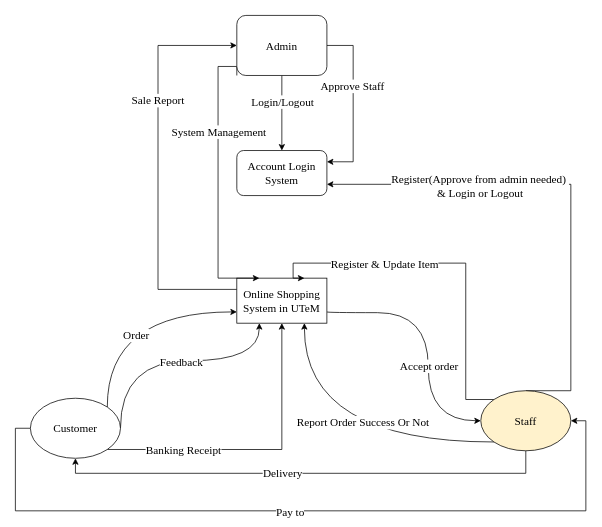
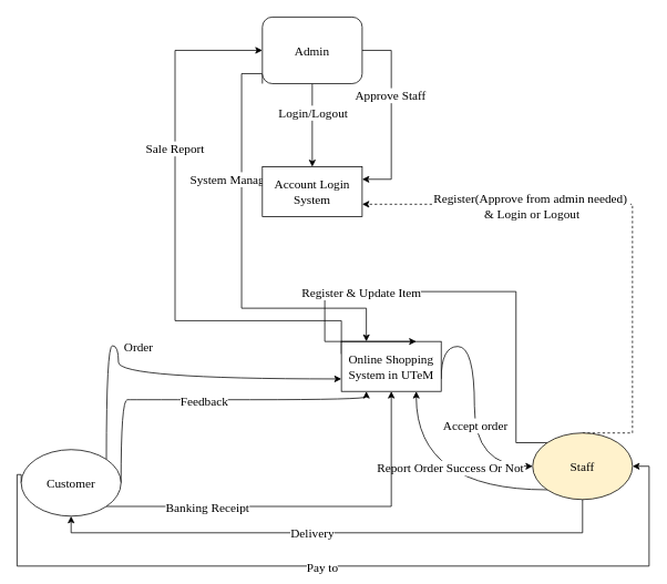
  <mxCell id="0" />
  <mxCell id="1" parent="0" />
  <mxCell id="2" parent="1" target="14" source="5" edge="1" style="edgeStyle=orthogonalEdgeStyle;rounded=0;orthogonalLoop=1;jettySize=auto;html=1;exitX=1;exitY=0.75;exitDx=0;exitDy=0;entryX=0;entryY=0.5;entryDx=0;entryDy=0;curved=1;fontFamily=Times New Roman;fontSize=15;"><mxGeometry as="geometry" relative="1"><Array as="points"><mxPoint y="416" x="570" /><mxPoint y="560" x="570" /></Array></mxGeometry></mxCell>
  <mxCell id="3" value="Accept order&lt;br style=&quot;font-size: 15px;&quot;&gt;" parent="2" style="text;html=1;resizable=0;points=[];align=center;verticalAlign=middle;labelBackgroundColor=#ffffff;fontFamily=Times New Roman;fontSize=15;" connectable="0" vertex="1"><mxGeometry as="geometry" relative="1" y="3" x="0.178"><mxPoint as="offset" x="-3" /></mxGeometry></mxCell>
  <mxCell id="4" value="Sale Report" parent="1" target="21" source="5" edge="1" style="edgeStyle=orthogonalEdgeStyle;rounded=0;orthogonalLoop=1;jettySize=auto;html=1;exitX=0;exitY=0.25;exitDx=0;exitDy=0;entryX=0;entryY=0.5;entryDx=0;entryDy=0;fontFamily=Times New Roman;fontSize=15;"><mxGeometry as="geometry" relative="1" x="0.334"><Array as="points"><mxPoint y="385" x="210" /><mxPoint y="60" x="210" /></Array><mxPoint as="offset" /></mxGeometry></mxCell>
- <mxCell id="5" value="Online Shopping System in UTeM" parent="1" style="rounded=0;whiteSpace=wrap;html=1;fontFamily=Times New Roman;fontSize=15;" vertex="1"><mxGeometry as="geometry" y="370" x="315" height="60" width="120" /></mxCell>
- <mxCell id="6" parent="1" target="31" source="14" edge="1" style="rounded=0;orthogonalLoop=1;jettySize=auto;html=1;exitX=0.5;exitY=0;exitDx=0;exitDy=0;entryX=1;entryY=0.75;entryDx=0;entryDy=0;edgeStyle=orthogonalEdgeStyle;fontFamily=Times New Roman;fontSize=15;"><mxGeometry as="geometry" relative="1"><Array as="points"><mxPoint y="520" x="760" /><mxPoint y="245" x="760" /></Array></mxGeometry></mxCell>
+ <mxCell id="5" value="Online Shopping System in UTeM" parent="1" style="rounded=0;whiteSpace=wrap;html=1;fontFamily=Times New Roman;fontSize=15;" vertex="1"><mxGeometry x="410" y="410" as="geometry" height="60" width="120" /></mxCell>
+ <mxCell id="6" parent="1" target="31" source="14" edge="1" style="rounded=0;orthogonalLoop=1;jettySize=auto;html=1;exitX=0.5;exitY=0;exitDx=0;exitDy=0;entryX=1;entryY=0.75;entryDx=0;entryDy=0;edgeStyle=orthogonalEdgeStyle;fontFamily=Times New Roman;fontSize=15;dashed=1;"><mxGeometry as="geometry" relative="1"><Array as="points"><mxPoint y="520" x="760" /><mxPoint y="245" x="760" /></Array></mxGeometry></mxCell>
  <mxCell id="7" value="Register(Approve from admin needed)&amp;nbsp;&lt;br&gt;&amp;amp; Login or Logout" parent="6" style="text;html=1;resizable=0;points=[];align=center;verticalAlign=middle;labelBackgroundColor=#ffffff;fontFamily=Times New Roman;fontSize=15;" connectable="0" vertex="1"><mxGeometry as="geometry" relative="1" y="-3" x="-0.114"><mxPoint as="offset" y="-41.5" x="-124.5" /></mxGeometry></mxCell>
  <mxCell id="8" parent="1" target="5" source="14" edge="1" style="edgeStyle=orthogonalEdgeStyle;rounded=0;orthogonalLoop=1;jettySize=auto;html=1;exitX=0;exitY=0;exitDx=0;exitDy=0;entryX=0.75;entryY=0;entryDx=0;entryDy=0;fontFamily=Times New Roman;fontSize=15;"><mxGeometry as="geometry" relative="1"><Array as="points"><mxPoint y="532" x="620" /><mxPoint y="350" x="620" /><mxPoint y="350" x="390" /></Array></mxGeometry></mxCell>
  <mxCell id="9" value="Register &amp;amp; Update Item&lt;br style=&quot;font-size: 15px;&quot;&gt;" parent="8" style="text;html=1;resizable=0;points=[];align=center;verticalAlign=middle;labelBackgroundColor=#ffffff;fontFamily=Times New Roman;fontSize=15;" connectable="0" vertex="1"><mxGeometry as="geometry" relative="1" y="9" x="0.145"><mxPoint as="offset" y="-9" x="-51" /></mxGeometry></mxCell>
  <mxCell id="10" parent="1" target="5" source="14" edge="1" style="edgeStyle=orthogonalEdgeStyle;curved=1;rounded=0;orthogonalLoop=1;jettySize=auto;html=1;exitX=0;exitY=1;exitDx=0;exitDy=0;entryX=0.75;entryY=1;entryDx=0;entryDy=0;fontFamily=Times New Roman;fontSize=15;"><mxGeometry as="geometry" relative="1" /></mxCell>
  <mxCell id="11" value="Report Order Success Or Not&lt;br style=&quot;font-size: 15px;&quot;&gt;" parent="10" style="text;html=1;resizable=0;points=[];align=center;verticalAlign=middle;labelBackgroundColor=#ffffff;fontFamily=Times New Roman;fontSize=15;" connectable="0" vertex="1"><mxGeometry as="geometry" relative="1" y="-27" x="-0.15"><mxPoint as="offset" /></mxGeometry></mxCell>
  <mxCell id="12" parent="1" target="30" source="14" edge="1" style="edgeStyle=orthogonalEdgeStyle;rounded=0;orthogonalLoop=1;jettySize=auto;html=1;exitX=0.5;exitY=1;exitDx=0;exitDy=0;entryX=0.5;entryY=1;entryDx=0;entryDy=0;fontFamily=Times New Roman;fontSize=15;"><mxGeometry as="geometry" relative="1" /></mxCell>
  <mxCell id="13" value="Delivery&lt;br style=&quot;font-size: 15px;&quot;&gt;" parent="12" style="text;html=1;resizable=0;points=[];align=center;verticalAlign=middle;labelBackgroundColor=#ffffff;fontFamily=Times New Roman;fontSize=15;" connectable="0" vertex="1"><mxGeometry as="geometry" relative="1" y="4" x="-0.083"><mxPoint as="offset" y="-5" x="-57" /></mxGeometry></mxCell>
  <mxCell id="14" value="Staff&lt;br style=&quot;font-size: 15px;&quot;&gt;" parent="1" style="ellipse;whiteSpace=wrap;html=1;fontFamily=Times New Roman;fontSize=15;fillColor=#fff2cc;" vertex="1"><mxGeometry as="geometry" y="520" x="640" height="80" width="120" /></mxCell>
  <mxCell id="15" parent="1" target="31" source="21" edge="1" style="edgeStyle=orthogonalEdgeStyle;rounded=0;orthogonalLoop=1;jettySize=auto;html=1;exitX=1;exitY=0.5;exitDx=0;exitDy=0;entryX=1;entryY=0.25;entryDx=0;entryDy=0;fontFamily=Times New Roman;fontSize=15;"><mxGeometry as="geometry" relative="1"><Array as="points"><mxPoint y="60" x="470" /><mxPoint y="215" x="470" /></Array></mxGeometry></mxCell>
  <mxCell id="16" value="Approve Staff&lt;br style=&quot;font-size: 15px;&quot;&gt;" parent="15" style="text;html=1;resizable=0;points=[];align=center;verticalAlign=middle;labelBackgroundColor=#ffffff;fontFamily=Times New Roman;fontSize=15;" connectable="0" vertex="1"><mxGeometry as="geometry" relative="1" y="-2" x="-0.222"><mxPoint as="offset" /></mxGeometry></mxCell>
  <mxCell id="17" parent="1" target="31" source="21" edge="1" style="edgeStyle=orthogonalEdgeStyle;rounded=0;orthogonalLoop=1;jettySize=auto;html=1;exitX=0.5;exitY=1;exitDx=0;exitDy=0;entryX=0.5;entryY=0;entryDx=0;entryDy=0;fontFamily=Times New Roman;fontSize=15;"><mxGeometry as="geometry" relative="1" /></mxCell>
  <mxCell id="18" value="Login/Logout&lt;br style=&quot;font-size: 15px&quot;&gt;" parent="17" style="text;html=1;resizable=0;points=[];align=center;verticalAlign=middle;labelBackgroundColor=#ffffff;fontFamily=Times New Roman;fontSize=15;" connectable="0" vertex="1"><mxGeometry as="geometry" relative="1" y="3" x="-0.314"><mxPoint as="offset" x="-3" /></mxGeometry></mxCell>
  <mxCell id="19" parent="1" target="5" source="21" edge="1" style="edgeStyle=orthogonalEdgeStyle;rounded=0;orthogonalLoop=1;jettySize=auto;html=1;exitX=0;exitY=1;exitDx=0;exitDy=0;entryX=0.25;entryY=0;entryDx=0;entryDy=0;"><mxGeometry as="geometry" relative="1"><Array as="points"><mxPoint y="88" x="290" /><mxPoint y="370" x="290" /></Array></mxGeometry></mxCell>
  <mxCell id="20" value="&lt;font style=&quot;font-size: 15px&quot;&gt;System Management&lt;/font&gt;&lt;br&gt;" parent="19" style="text;html=1;resizable=0;points=[];align=center;verticalAlign=middle;labelBackgroundColor=#ffffff;fontFamily=Times New Roman;" connectable="0" vertex="1"><mxGeometry as="geometry" relative="1" x="-0.401"><mxPoint as="offset" y="11" /></mxGeometry></mxCell>
  <mxCell id="21" value="Admin&lt;br style=&quot;font-size: 15px;&quot;&gt;" parent="1" style="whiteSpace=wrap;html=1;fontFamily=Times New Roman;fontSize=15;rounded=1;" vertex="1"><mxGeometry as="geometry" y="20" x="315" height="80" width="120" /></mxCell>
  <mxCell id="22" parent="1" target="5" source="30" edge="1" style="rounded=0;orthogonalLoop=1;jettySize=auto;html=1;exitX=1;exitY=0;exitDx=0;exitDy=0;entryX=0;entryY=0.75;entryDx=0;entryDy=0;edgeStyle=orthogonalEdgeStyle;curved=1;fontFamily=Times New Roman;fontSize=15;"><mxGeometry as="geometry" relative="1"><Array as="points"><mxPoint y="415" x="142" /></Array></mxGeometry></mxCell>
  <mxCell id="23" value="Order&lt;br style=&quot;font-size: 15px;&quot;&gt;" parent="22" style="text;html=1;resizable=0;points=[];align=center;verticalAlign=middle;labelBackgroundColor=#ffffff;fontFamily=Times New Roman;fontSize=15;" connectable="0" vertex="1"><mxGeometry as="geometry" relative="1" y="2" x="-0.501"><mxPoint as="offset" y="-21" x="40" /></mxGeometry></mxCell>
  <mxCell id="24" parent="1" target="14" source="30" edge="1" style="edgeStyle=orthogonalEdgeStyle;rounded=0;orthogonalLoop=1;jettySize=auto;html=1;exitX=0;exitY=0.5;exitDx=0;exitDy=0;entryX=1;entryY=0.5;entryDx=0;entryDy=0;fontFamily=Times New Roman;fontSize=15;"><mxGeometry as="geometry" relative="1"><Array as="points"><mxPoint y="570" x="20" /><mxPoint y="680" x="20" /><mxPoint y="680" x="780" /><mxPoint y="560" x="780" /></Array></mxGeometry></mxCell>
  <mxCell id="25" value="Pay to" parent="24" style="text;html=1;resizable=0;points=[];align=center;verticalAlign=middle;labelBackgroundColor=#ffffff;fontFamily=Times New Roman;fontSize=15;" connectable="0" vertex="1"><mxGeometry as="geometry" relative="1" y="-1" x="0.173"><mxPoint as="offset" y="-1" x="-109" /></mxGeometry></mxCell>
  <mxCell id="26" parent="1" target="5" source="30" edge="1" style="edgeStyle=orthogonalEdgeStyle;curved=1;rounded=0;orthogonalLoop=1;jettySize=auto;html=1;exitX=1;exitY=0.5;exitDx=0;exitDy=0;entryX=0.25;entryY=1;entryDx=0;entryDy=0;fontFamily=Times New Roman;fontSize=15;"><mxGeometry as="geometry" relative="1"><Array as="points"><mxPoint y="480" x="160" /><mxPoint y="480" x="345" /></Array></mxGeometry></mxCell>
  <mxCell id="27" value="Feedback&lt;br style=&quot;font-size: 15px;&quot;&gt;" parent="26" style="text;html=1;resizable=0;points=[];align=center;verticalAlign=middle;labelBackgroundColor=#ffffff;fontFamily=Times New Roman;fontSize=15;" connectable="0" vertex="1"><mxGeometry as="geometry" relative="1" y="22" x="-0.276"><mxPoint as="offset" y="22" x="52" /></mxGeometry></mxCell>
  <mxCell id="28" parent="1" target="5" source="30" edge="1" style="edgeStyle=orthogonalEdgeStyle;rounded=0;orthogonalLoop=1;jettySize=auto;html=1;exitX=1;exitY=1;exitDx=0;exitDy=0;entryX=0.5;entryY=1;entryDx=0;entryDy=0;"><mxGeometry as="geometry" relative="1" /></mxCell>
  <mxCell id="29" value="Banking Receipt" parent="28" style="text;html=1;resizable=0;points=[];align=center;verticalAlign=middle;labelBackgroundColor=#ffffff;fontSize=15;fontFamily=Times New Roman;" connectable="0" vertex="1"><mxGeometry as="geometry" relative="1" x="-0.495"><mxPoint as="offset" /></mxGeometry></mxCell>
- <mxCell id="30" value="Customer" parent="1" style="ellipse;whiteSpace=wrap;html=1;fontFamily=Times New Roman;fontSize=15;" vertex="1"><mxGeometry as="geometry" y="530" x="40" height="80" width="120" /></mxCell>
- <mxCell id="31" value="Account Login System" parent="1" style="whiteSpace=wrap;html=1;fontFamily=Times New Roman;fontSize=15;rounded=1;" vertex="1"><mxGeometry as="geometry" y="200" x="315" height="60" width="120" /></mxCell>
+ <mxCell id="30" value="Customer" parent="1" style="ellipse;whiteSpace=wrap;html=1;fontFamily=Times New Roman;fontSize=15;" vertex="1"><mxGeometry x="25" y="540" as="geometry" height="80" width="120" /></mxCell>
+ <mxCell id="31" value="Account Login System" parent="1" style="rounded=0;whiteSpace=wrap;html=1;fontFamily=Times New Roman;fontSize=15;" vertex="1"><mxGeometry as="geometry" y="200" x="315" height="60" width="120" /></mxCell>
